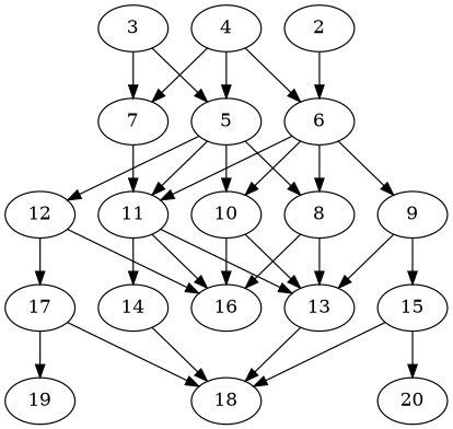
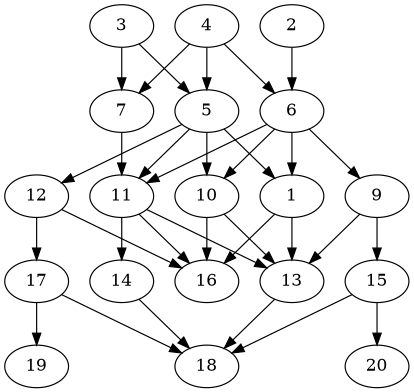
  digraph {
    node [alpha=0.11]
    5 [alpha=0.03 expect_size=50651136]
-   8 [alpha=0.14 expect_size=44449792]
+   8 [alpha=0.14 expect_size=44449792 label=1]
    10 [alpha=0.03 expect_size=25628672]
    11 [expect_size=47761408]
    12 [alpha=0.10 expect_size=13613056]
    6 [alpha=0.02 expect_size=37972992]
    9 [alpha=0.07 expect_size=50465792]
    13 [expect_size=34092032]
    16 [alpha=0.20 expect_size=27454464]
    14 [alpha=0.06 expect_size=5318656]
    17 [alpha=0.08 expect_size=31766528]
    15 [alpha=0.04 expect_size=19210240]
    2 [alpha=0.09 expect_size=34869248]
    3 [alpha=0.08 expect_size=19505152]
    7 [alpha=0.06 expect_size=45381632]
    4 [alpha=0.06 expect_size=51994624]
    18 [alpha=0.19 expect_size=46758912]
    19 [expect_size=32237568]
    20 [alpha=0.20 expect_size=48632832]
    5 -> 8
    5 -> 10
    5 -> 11
    5 -> 12
    8 -> 13
    8 -> 16
    10 -> 13
    10 -> 16
    11 -> 13
    11 -> 16
    11 -> 14
    12 -> 16
    12 -> 17
    6 -> 8
    6 -> 10
    6 -> 11
    6 -> 9
    9 -> 13
    9 -> 15
    13 -> 18
    14 -> 18
    17 -> 18
    17 -> 19
    15 -> 18
    15 -> 20
    2 -> 6
    3 -> 5
    3 -> 7
    7 -> 11
    4 -> 5
    4 -> 6
    4 -> 7
  }
